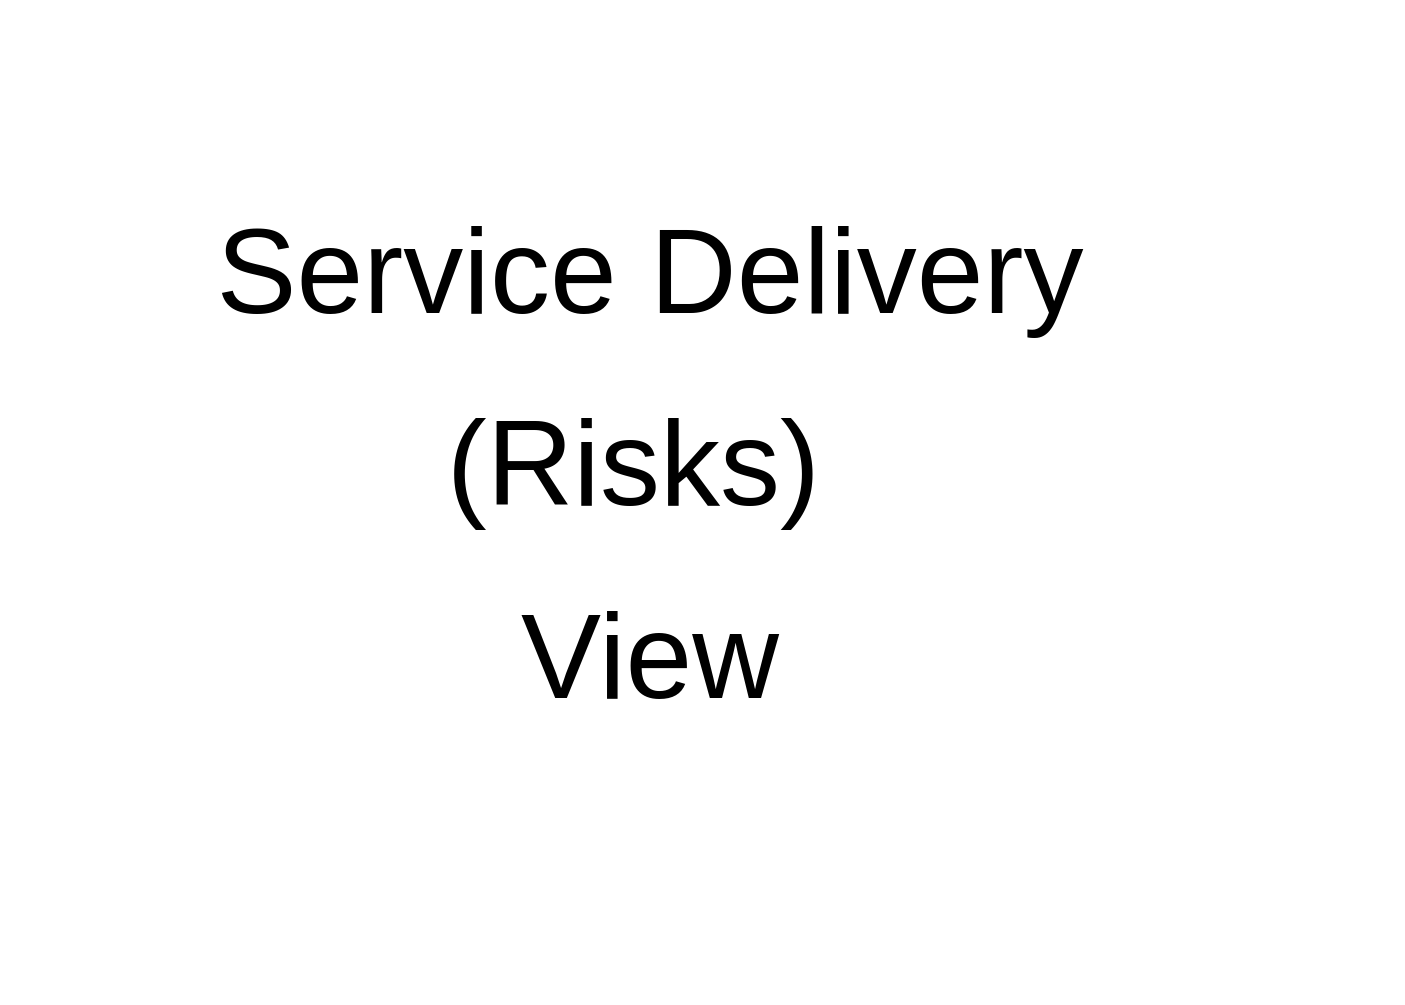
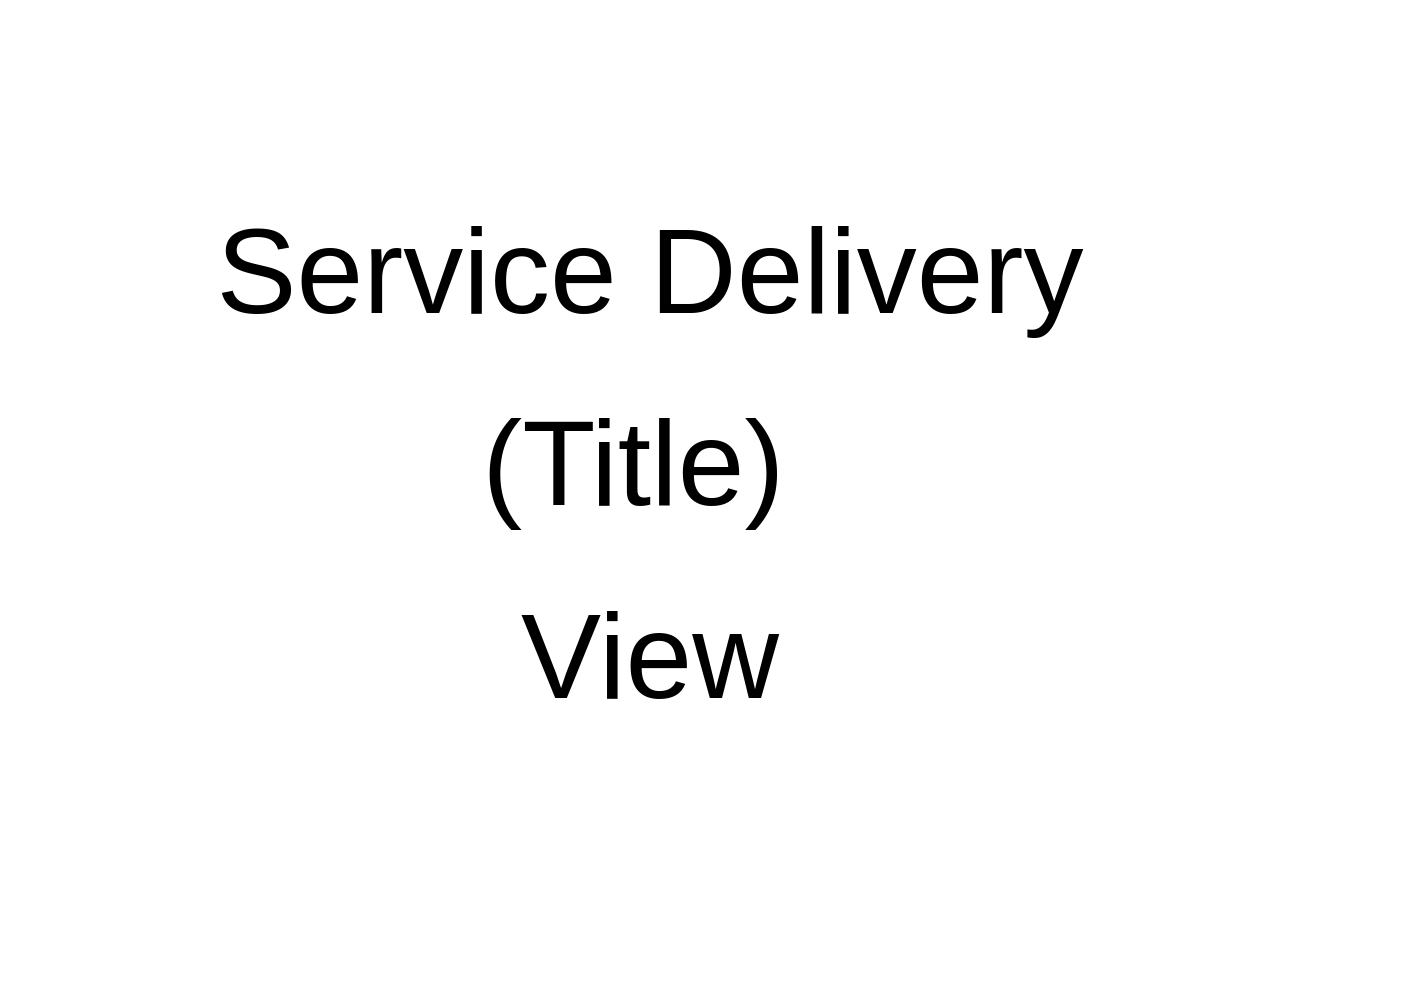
  <mxCell id="0" />
  <mxCell id="1" value="Title/Page" parent="0" />
- <mxCell id="2" value="&lt;font style=&quot;font-size: 64px&quot;&gt;&lt;span style=&quot;font-size: 48px&quot;&gt;&lt;span style=&quot;font-weight: normal&quot;&gt;Service Delivery&lt;br&gt;(Risks)&amp;nbsp;&lt;br&gt;View&lt;/span&gt;&lt;br&gt;&lt;/span&gt;&lt;/font&gt;" style="text;html=1;strokeColor=none;fillColor=none;align=center;verticalAlign=middle;whiteSpace=wrap;rounded=0;fontSize=48;opacity=30;fontStyle=1" vertex="1" parent="1"><mxGeometry x="20" y="20" width="480" height="320" as="geometry" /></mxCell>
+ <mxCell id="2" value="&lt;font style=&quot;font-size: 64px&quot;&gt;&lt;span style=&quot;font-size: 48px&quot;&gt;&lt;span style=&quot;font-weight: normal&quot;&gt;Service Delivery&lt;br&gt;(Title)&amp;nbsp;&lt;br&gt;View&lt;/span&gt;&lt;br&gt;&lt;/span&gt;&lt;/font&gt;" style="text;html=1;strokeColor=none;fillColor=none;align=center;verticalAlign=middle;whiteSpace=wrap;rounded=0;fontSize=48;opacity=30;fontStyle=1" vertex="1" parent="1"><mxGeometry x="20" y="20" width="480" height="320" as="geometry" /></mxCell>
  <mxCell id="3" value="About" parent="0" />
  <mxCell id="4" value="" style="shape=image;html=1;verticalAlign=top;verticalLabelPosition=bottom;labelBackgroundColor=#ffffff;imageAspect=0;aspect=fixed;image=https://cdn1.iconfinder.com/data/icons/hawcons/32/699014-icon-28-information-128.png;shadow=0;dashed=0;fontFamily=Helvetica;fontSize=12;fontColor=#000000;align=center;strokeColor=#000000;fillColor=#505050;dashPattern=1 1;" vertex="1" parent="3"><mxGeometry x="520" y="360" width="20" height="20" as="geometry" /></mxCell>
